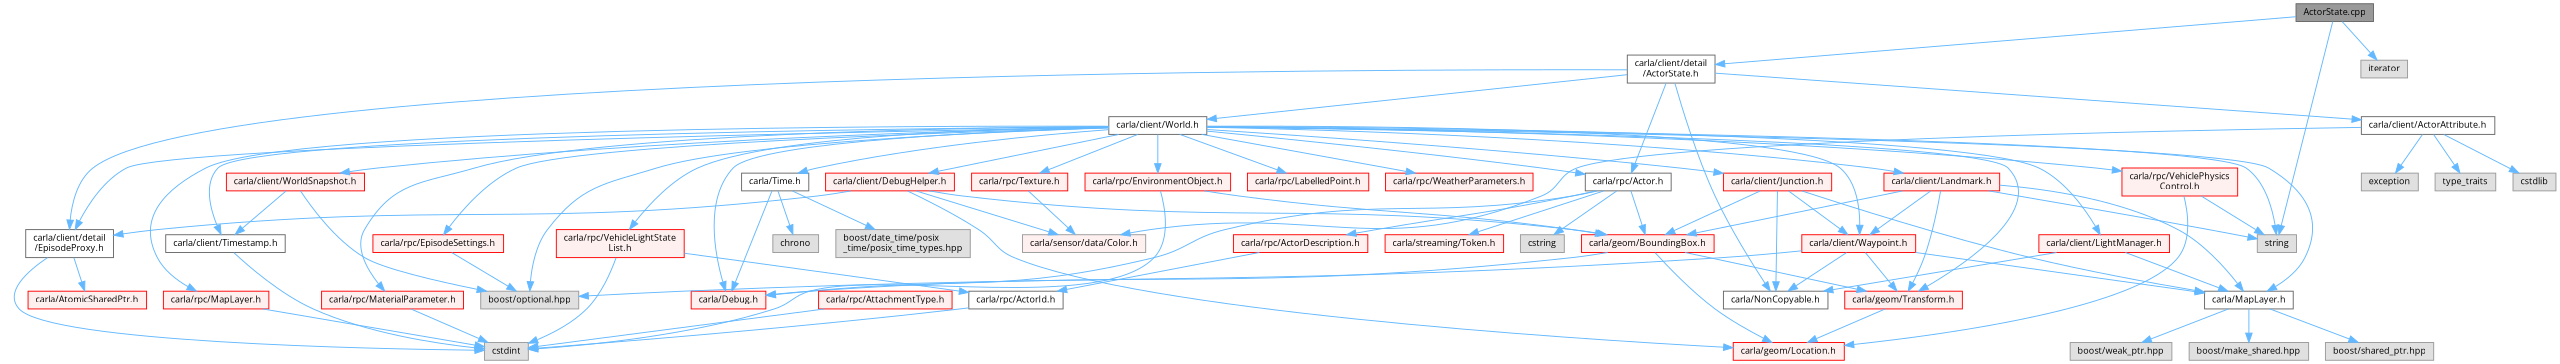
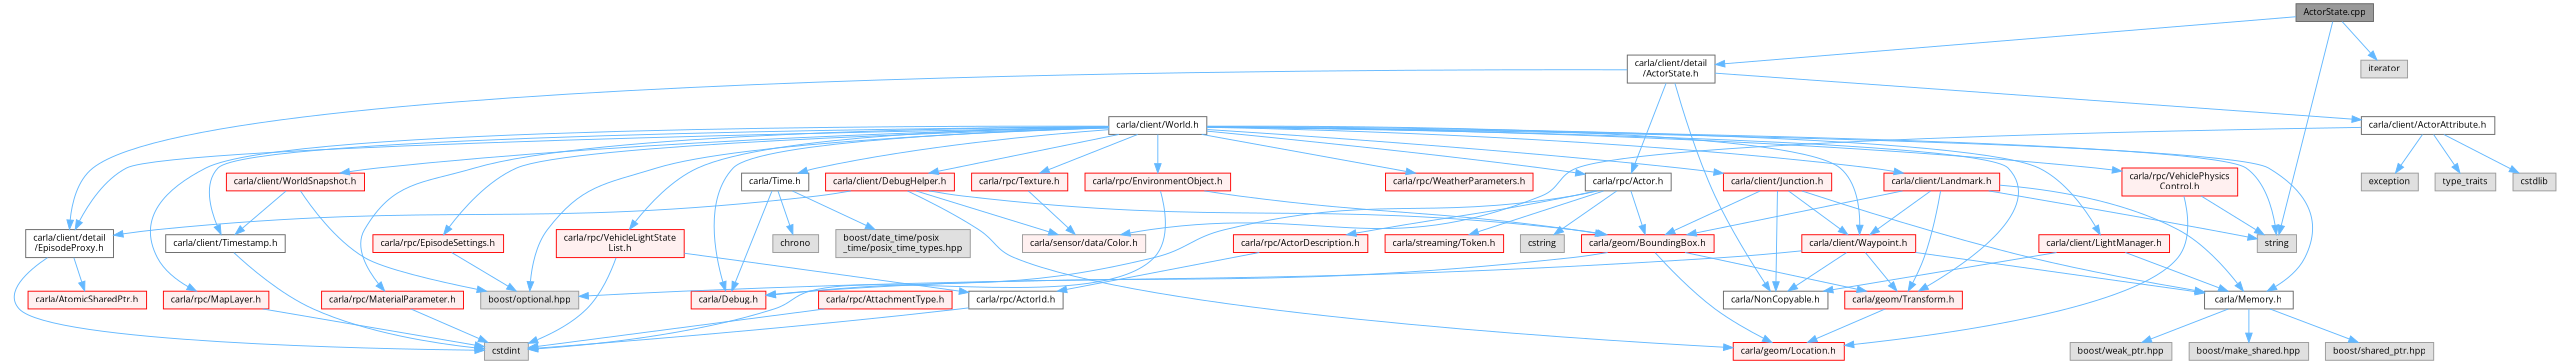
  digraph {
    fontname="Open Sans"
    node [color=red fillcolor="#FFF0F0" fontname="Open Sans" fontsize=10 shape=box style=filled]
    edge [color=steelblue1 fontname="Open Sans" fontsize=10 labelfontname=Helvetica labelfontsize=10 style=solid]
    n1 [color=gray40 fillcolor=grey60 fontcolor=black height=0.2 label="ActorState.cpp" width=0.4]
    n2 [color=grey40 fillcolor=white height=0.2 label="carla/client/detail\l/ActorState.h" width=0.4]
    n3 [color=grey60 fillcolor="#E0E0E0" height=0.2 label=string width=0.4]
    n4 [color=grey60 fillcolor="#E0E0E0" height=0.2 label=iterator width=0.4]
    n5 [color=grey40 fillcolor=white height=0.2 label="carla/NonCopyable.h" width=0.4]
    n6 [color=grey40 fillcolor=white height=0.2 label="carla/client/World.h" width=0.4]
    n7 [color=grey40 fillcolor=white height=0.2 label="carla/client/detail\l/EpisodeProxy.h" width=0.4]
    n8 [color=grey40 fillcolor=white height=0.2 label="carla/rpc/Actor.h" width=0.4]
    n9 [color=grey40 fillcolor=white height=0.2 label="carla/client/ActorAttribute.h" width=0.4]
-   n10 [color=grey40 fillcolor=white height=0.2 label="carla/MapLayer.h" width=0.4]
+   n10 [color=grey40 fillcolor=white height=0.2 label="carla/Memory.h" width=0.4]
    n11 [color=grey40 fillcolor=white height=0.2 label="carla/Time.h" width=0.4]
    n12 [height=0.2 label="carla/client/DebugHelper.h" width=0.4]
    n13 [height=0.2 label="carla/geom/Transform.h" width=0.4]
    n14 [height=0.2 label="carla/client/Landmark.h" width=0.4]
    n15 [height=0.2 label="carla/client/Waypoint.h" width=0.4]
    n16 [color=grey60 fillcolor="#E0E0E0" height=0.2 label="boost/optional.hpp" width=0.4]
    n17 [height=0.2 label="carla/client/Junction.h" width=0.4]
    n18 [height=0.2 label="carla/client/LightManager.h" width=0.4]
    n19 [color=grey40 fillcolor=white height=0.2 label="carla/client/Timestamp.h" width=0.4]
    n20 [height=0.2 label="carla/client/WorldSnapshot.h" width=0.4]
    n21 [height=0.2 label="carla/rpc/EpisodeSettings.h" width=0.4]
    n22 [height=0.2 label="carla/rpc/EnvironmentObject.h" width=0.4]
-   n23 [height=0.2 label="carla/rpc/LabelledPoint.h" width=0.4]
    n24 [height=0.2 label="carla/rpc/MapLayer.h" width=0.4]
    n25 [height=0.2 label="carla/rpc/VehiclePhysics\lControl.h" width=0.4]
    n26 [height=0.2 label="carla/rpc/WeatherParameters.h" width=0.4]
    n27 [height=0.2 label="carla/rpc/VehicleLightState\lList.h" width=0.4]
    n28 [height=0.2 label="carla/rpc/Texture.h" width=0.4]
    n29 [height=0.2 label="carla/rpc/MaterialParameter.h" width=0.4]
    n30 [height=0.2 label="carla/Debug.h" width=0.4]
    n31 [height=0.2 label="carla/AtomicSharedPtr.h" width=0.4]
    n32 [color=grey60 fillcolor="#E0E0E0" height=0.2 label=cstdint width=0.4]
    n33 [height=0.2 label="carla/geom/BoundingBox.h" width=0.4]
    n34 [height=0.2 label="carla/rpc/ActorDescription.h" width=0.4]
    n35 [height=0.2 label="carla/streaming/Token.h" width=0.4]
    n36 [color=grey60 fillcolor="#E0E0E0" height=0.2 label=cstring width=0.4]
    n37 [color=grey60 height=0.2 label="carla/sensor/data/Color.h" width=0.4]
    n38 [color=grey60 fillcolor="#E0E0E0" height=0.2 label=cstdlib width=0.4]
    n39 [color=grey60 fillcolor="#E0E0E0" height=0.2 label=exception width=0.4]
    n40 [color=grey60 fillcolor="#E0E0E0" height=0.2 label=type_traits width=0.4]
    n41 [color=grey60 fillcolor="#E0E0E0" height=0.2 label="boost/make_shared.hpp" width=0.4]
    n42 [color=grey60 fillcolor="#E0E0E0" height=0.2 label="boost/shared_ptr.hpp" width=0.4]
    n43 [color=grey60 fillcolor="#E0E0E0" height=0.2 label="boost/weak_ptr.hpp" width=0.4]
    n44 [color=grey60 fillcolor="#E0E0E0" height=0.2 label="boost/date_time/posix\l_time/posix_time_types.hpp" width=0.4]
    n45 [color=grey60 fillcolor="#E0E0E0" height=0.2 label=chrono width=0.4]
    n46 [height=0.2 label="carla/geom/Location.h" width=0.4]
    n47 [height=0.2 label="carla/rpc/AttachmentType.h" width=0.4]
    n48 [color=grey40 fillcolor=white height=0.2 label="carla/rpc/ActorId.h" width=0.4]
    n1 -> n2
    n1 -> n3
    n1 -> n4
    n2 -> n5
-   n2 -> n6
    n2 -> n7
    n2 -> n8
    n2 -> n9
    n6 -> n3
    n6 -> n7
    n6 -> n8
    n6 -> n10
    n6 -> n11
    n6 -> n12
    n6 -> n13
    n6 -> n14
    n6 -> n15
    n6 -> n16
    n6 -> n17
    n6 -> n18
    n6 -> n19
    n6 -> n20
    n6 -> n21
    n6 -> n22
-   n6 -> n23
    n6 -> n24
    n6 -> n25
    n6 -> n26
    n6 -> n27
    n6 -> n28
    n6 -> n29
    n6 -> n30
    n7 -> n31
    n7 -> n32
    n8 -> n30
    n8 -> n33
    n8 -> n34
    n8 -> n35
    n8 -> n36
    n9 -> n37
    n9 -> n38
    n9 -> n39
    n9 -> n40
    n10 -> n41
    n10 -> n42
    n10 -> n43
    n11 -> n30
    n11 -> n44
    n11 -> n45
    n12 -> n7
    n12 -> n33
    n12 -> n37
    n12 -> n46
    n13 -> n46
    n14 -> n3
    n14 -> n10
    n14 -> n13
    n14 -> n15
    n14 -> n33
    n15 -> n5
    n15 -> n10
    n15 -> n13
    n15 -> n16
    n17 -> n5
    n17 -> n10
    n17 -> n15
    n17 -> n33
    n18 -> n5
    n18 -> n10
    n19 -> n32
    n20 -> n16
    n20 -> n19
    n21 -> n16
    n22 -> n32
    n22 -> n33
    n24 -> n32
    n25 -> n3
    n25 -> n46
    n27 -> n32
    n27 -> n48
    n28 -> n37
    n29 -> n32
    n33 -> n13
    n33 -> n30
    n33 -> n46
    n34 -> n48
    n47 -> n32
    n48 -> n32
  }
